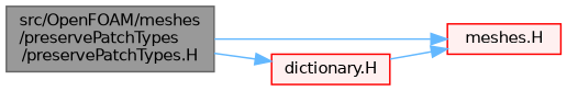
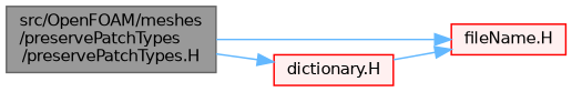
  digraph {
    rankdir=LR
    node [color=red fillcolor="#FFF0F0" fontname=Helvetica fontsize=10 shape=box style=filled]
    edge [color=steelblue1 fontname=Helvetica fontsize=10 labelfontname=Helvetica labelfontsize=10 style=solid]
    n1 [color=gray40 fillcolor=grey60 fontcolor=black height=0.2 label="src/OpenFOAM/meshes\l/preservePatchTypes\l/preservePatchTypes.H" width=0.4]
-   n2 [height=0.2 label="meshes.H" width=0.4]
+   n2 [height=0.2 label="fileName.H" width=0.4]
    n3 [height=0.2 label="dictionary.H" width=0.4]
    n1 -> n2
    n1 -> n3
    n3 -> n2
  }
